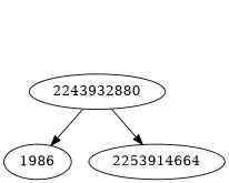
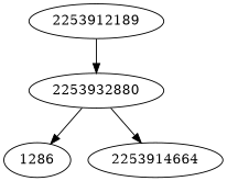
  strict digraph {
-   2253932880 [label=2243932880]
-   1986
+   2253932880
+   1986 [label=1286]
    2253914664
+   2253912189
    2253932880 -> 1986
    2253932880 -> 2253914664
+   2253912189 -> 2253932880
  }
